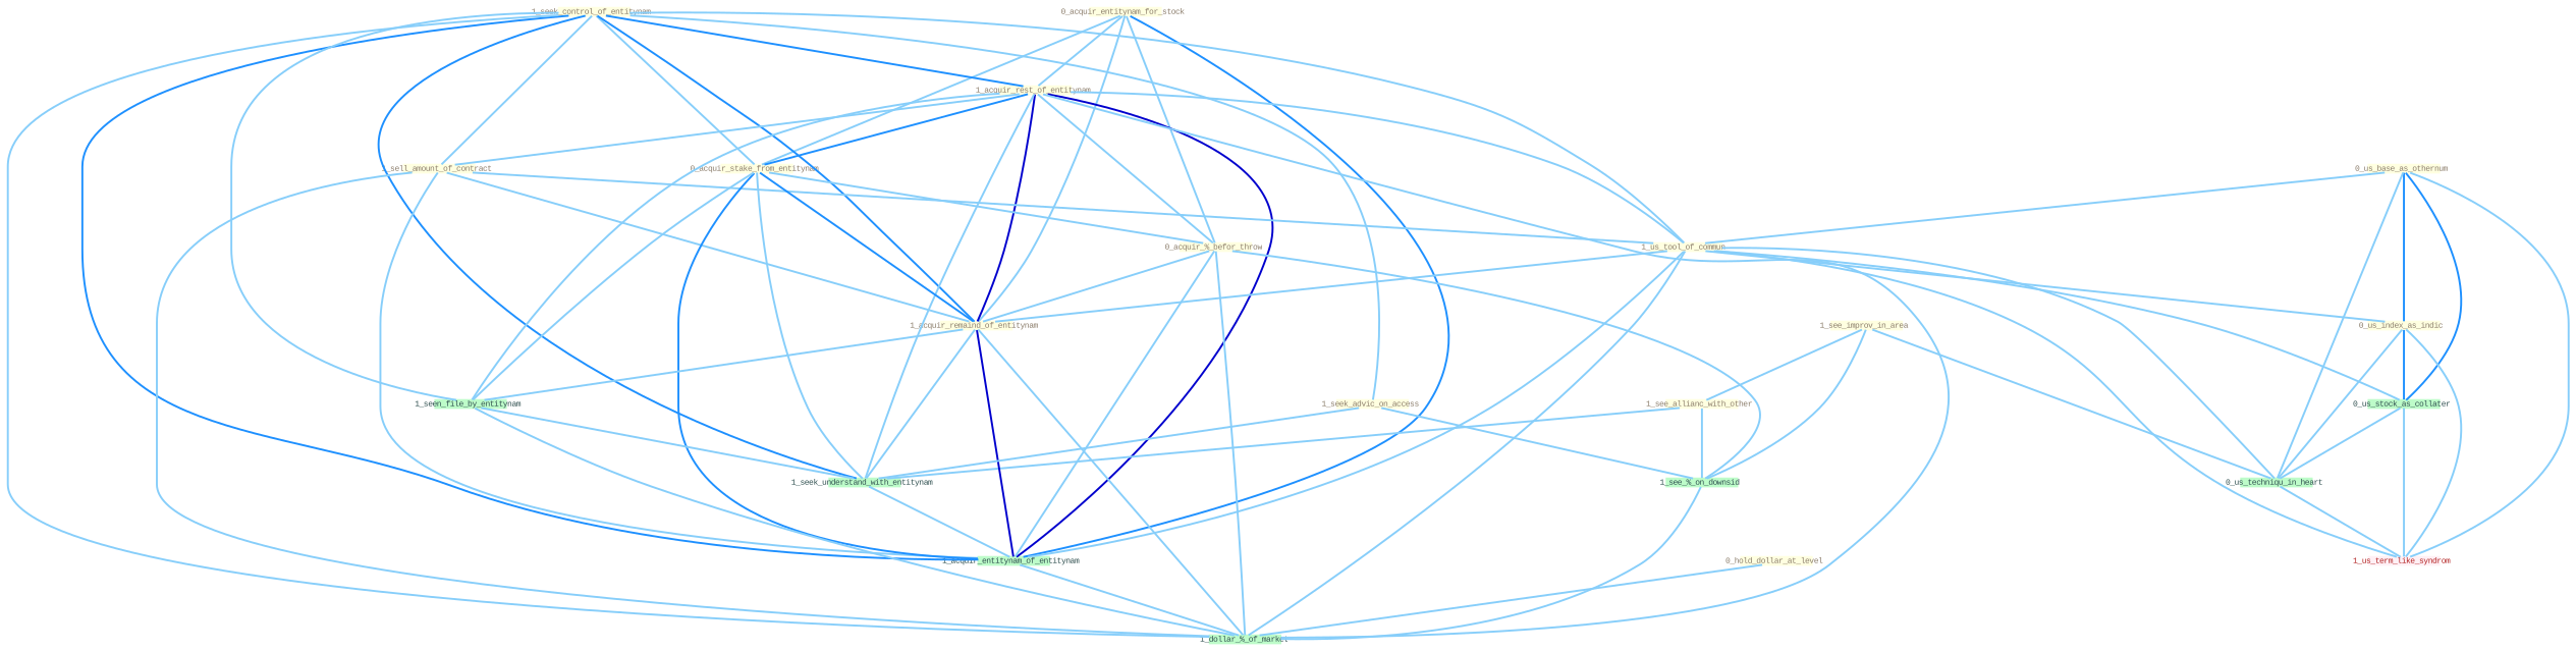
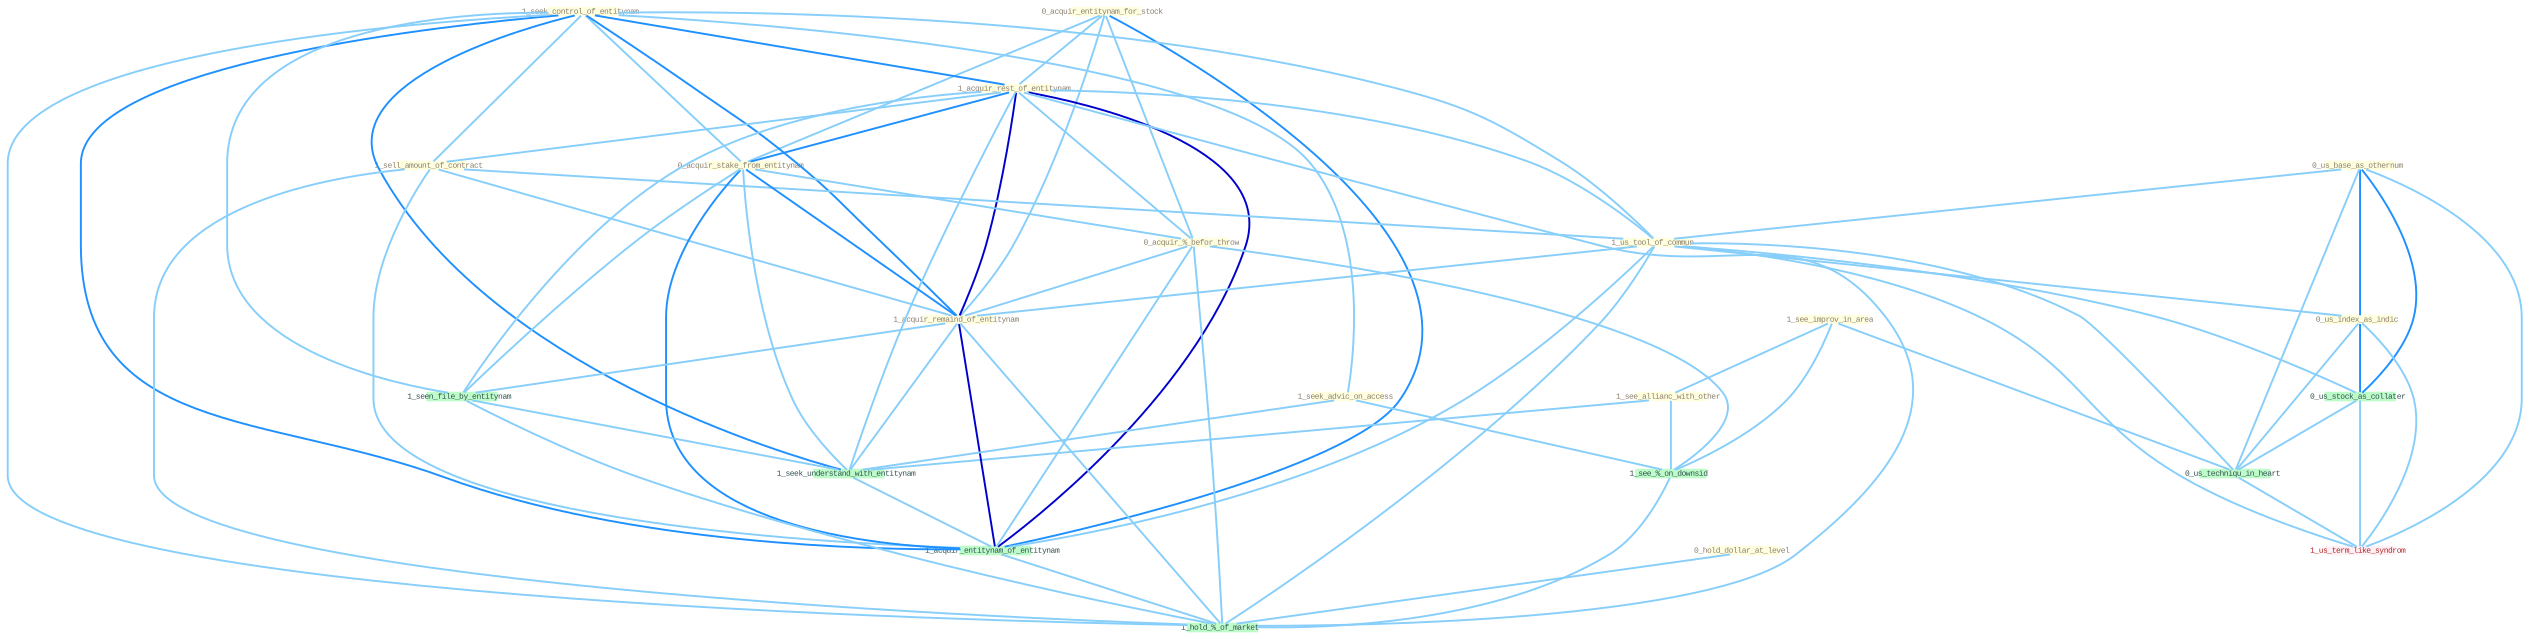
  graph {
    fontname="Liberation Mono"
    node [color="#ffffe0" fixedsize=true fontcolor="#8b7d6b" fontname="Liberation Mono" fontsize=4 shape=polygon style=filled]
    edge [color="#87cefa" fontname="Liberation Mono" w=1]
    "1_see_improv_in_area " [height=.06 width=.5]
    "0_us_base_as_othernum " [height=.06 width=.5]
    "0_acquir_entitynam_for_stock " [height=.06 width=.5]
    "1_seek_control_of_entitynam " [height=.06 width=.5]
    "1_acquir_rest_of_entitynam " [height=.06 width=.5]
    "1_sell_amount_of_contract " [height=.06 width=.5]
    "0_acquir_stake_from_entitynam " [height=.06 width=.5]
    "1_see_allianc_with_other " [height=.06 width=.5]
    "0_acquir_%_befor_throw " [height=.06 width=.5]
    "1_us_tool_of_commun " [height=.06 width=.5]
    "1_acquir_remaind_of_entitynam " [height=.06 width=.5]
    "0_us_index_as_indic " [height=.06 width=.5]
    "1_seek_advic_on_access " [height=.06 width=.5]
    "0_hold_dollar_at_level " [height=.06 width=.5]
    "1_us_term_like_syndrom " [color="#fff0f5" fontcolor="#b22222" height=.06 width=.5]
    "0_us_techniqu_in_heart " [color="#BDFCC9" fontcolor="#2f4f4f" height=.06 width=.5]
    "1_see_%_on_downsid " [color="#BDFCC9" fontcolor="#2f4f4f" height=.06 width=.5]
    "0_us_stock_as_collater " [color="#BDFCC9" fontcolor="#2f4f4f" height=.06 width=.5]
    "1_acquir_entitynam_of_entitynam " [color="#BDFCC9" fontcolor="#2f4f4f" height=.06 width=.5]
    "1_seen_file_by_entitynam " [color="#BDFCC9" fontcolor="#2f4f4f" height=.06 width=.5]
    "1_seek_understand_with_entitynam " [color="#BDFCC9" fontcolor="#2f4f4f" height=.06 width=.5]
-   "1_hold_%_of_market " [color="#BDFCC9" fontcolor="#2f4f4f" height=.06 width=.5 label="1_dollar_%_of_market"]
+   "1_hold_%_of_market " [color="#BDFCC9" fontcolor="#2f4f4f" height=.06 width=.5]
    subgraph sub_1 {
      "1_see_improv_in_area "
      "0_us_base_as_othernum "
      "0_acquir_entitynam_for_stock "
      "1_seek_control_of_entitynam "
      "1_acquir_rest_of_entitynam "
      "1_sell_amount_of_contract "
      "0_acquir_stake_from_entitynam "
      "1_see_allianc_with_other "
      "0_acquir_%_befor_throw "
      "1_us_tool_of_commun "
      "1_acquir_remaind_of_entitynam "
      "0_us_index_as_indic "
      "1_seek_advic_on_access "
      "0_hold_dollar_at_level "
    }
    subgraph sub_2 {
      "1_us_term_like_syndrom "
    }
    "1_see_improv_in_area " -- "1_see_allianc_with_other "
    "1_see_improv_in_area " -- "0_us_techniqu_in_heart "
    "1_see_improv_in_area " -- "1_see_%_on_downsid "
    "0_us_base_as_othernum " -- "1_us_tool_of_commun "
    "0_us_base_as_othernum " -- "0_us_index_as_indic " [color="#1e90ff" w=2]
    "0_us_base_as_othernum " -- "1_us_term_like_syndrom "
    "0_us_base_as_othernum " -- "0_us_techniqu_in_heart "
    "0_us_base_as_othernum " -- "0_us_stock_as_collater " [color="#1e90ff" w=2]
    "0_acquir_entitynam_for_stock " -- "1_acquir_rest_of_entitynam "
    "0_acquir_entitynam_for_stock " -- "0_acquir_stake_from_entitynam "
    "0_acquir_entitynam_for_stock " -- "0_acquir_%_befor_throw "
    "0_acquir_entitynam_for_stock " -- "1_acquir_remaind_of_entitynam "
    "0_acquir_entitynam_for_stock " -- "1_acquir_entitynam_of_entitynam " [color="#1e90ff" w=2]
    "1_seek_control_of_entitynam " -- "1_acquir_rest_of_entitynam " [color="#1e90ff" w=2]
    "1_seek_control_of_entitynam " -- "1_sell_amount_of_contract "
    "1_seek_control_of_entitynam " -- "0_acquir_stake_from_entitynam "
    "1_seek_control_of_entitynam " -- "1_us_tool_of_commun "
    "1_seek_control_of_entitynam " -- "1_acquir_remaind_of_entitynam " [color="#1e90ff" w=2]
    "1_seek_control_of_entitynam " -- "1_seek_advic_on_access "
    "1_seek_control_of_entitynam " -- "1_acquir_entitynam_of_entitynam " [color="#1e90ff" w=2]
    "1_seek_control_of_entitynam " -- "1_seen_file_by_entitynam "
    "1_seek_control_of_entitynam " -- "1_seek_understand_with_entitynam " [color="#1e90ff" w=2]
    "1_seek_control_of_entitynam " -- "1_hold_%_of_market "
    "1_acquir_rest_of_entitynam " -- "1_sell_amount_of_contract "
    "1_acquir_rest_of_entitynam " -- "0_acquir_stake_from_entitynam " [color="#1e90ff" w=2]
    "1_acquir_rest_of_entitynam " -- "0_acquir_%_befor_throw "
    "1_acquir_rest_of_entitynam " -- "1_us_tool_of_commun "
    "1_acquir_rest_of_entitynam " -- "1_acquir_remaind_of_entitynam " [color="#0000cd" w=3]
    "1_acquir_rest_of_entitynam " -- "1_acquir_entitynam_of_entitynam " [color="#0000cd" w=3]
    "1_acquir_rest_of_entitynam " -- "1_seen_file_by_entitynam "
    "1_acquir_rest_of_entitynam " -- "1_seek_understand_with_entitynam "
    "1_acquir_rest_of_entitynam " -- "1_hold_%_of_market "
    "1_sell_amount_of_contract " -- "1_us_tool_of_commun "
    "1_sell_amount_of_contract " -- "1_acquir_remaind_of_entitynam "
    "1_sell_amount_of_contract " -- "1_acquir_entitynam_of_entitynam "
    "1_sell_amount_of_contract " -- "1_hold_%_of_market "
    "0_acquir_stake_from_entitynam " -- "0_acquir_%_befor_throw "
    "0_acquir_stake_from_entitynam " -- "1_acquir_remaind_of_entitynam " [color="#1e90ff" w=2]
    "0_acquir_stake_from_entitynam " -- "1_acquir_entitynam_of_entitynam " [color="#1e90ff" w=2]
    "0_acquir_stake_from_entitynam " -- "1_seen_file_by_entitynam "
    "0_acquir_stake_from_entitynam " -- "1_seek_understand_with_entitynam "
    "1_see_allianc_with_other " -- "1_see_%_on_downsid "
    "1_see_allianc_with_other " -- "1_seek_understand_with_entitynam "
    "0_acquir_%_befor_throw " -- "1_acquir_remaind_of_entitynam "
    "0_acquir_%_befor_throw " -- "1_see_%_on_downsid "
    "0_acquir_%_befor_throw " -- "1_acquir_entitynam_of_entitynam "
    "0_acquir_%_befor_throw " -- "1_hold_%_of_market "
    "1_us_tool_of_commun " -- "1_acquir_remaind_of_entitynam "
    "1_us_tool_of_commun " -- "0_us_index_as_indic "
    "1_us_tool_of_commun " -- "1_us_term_like_syndrom "
    "1_us_tool_of_commun " -- "0_us_techniqu_in_heart "
    "1_us_tool_of_commun " -- "0_us_stock_as_collater "
    "1_us_tool_of_commun " -- "1_acquir_entitynam_of_entitynam "
    "1_us_tool_of_commun " -- "1_hold_%_of_market "
    "1_acquir_remaind_of_entitynam " -- "1_acquir_entitynam_of_entitynam " [color="#0000cd" w=3]
    "1_acquir_remaind_of_entitynam " -- "1_seen_file_by_entitynam "
    "1_acquir_remaind_of_entitynam " -- "1_seek_understand_with_entitynam "
    "1_acquir_remaind_of_entitynam " -- "1_hold_%_of_market "
    "0_us_index_as_indic " -- "1_us_term_like_syndrom "
    "0_us_index_as_indic " -- "0_us_techniqu_in_heart "
    "0_us_index_as_indic " -- "0_us_stock_as_collater " [color="#1e90ff" w=2]
    "1_seek_advic_on_access " -- "1_see_%_on_downsid "
    "1_seek_advic_on_access " -- "1_seek_understand_with_entitynam "
    "0_hold_dollar_at_level " -- "1_hold_%_of_market "
    "0_us_techniqu_in_heart " -- "1_us_term_like_syndrom "
    "1_see_%_on_downsid " -- "1_hold_%_of_market "
    "0_us_stock_as_collater " -- "1_us_term_like_syndrom "
    "0_us_stock_as_collater " -- "0_us_techniqu_in_heart "
    "1_acquir_entitynam_of_entitynam " -- "1_hold_%_of_market "
    "1_seen_file_by_entitynam " -- "1_seek_understand_with_entitynam "
    "1_seen_file_by_entitynam " -- "1_hold_%_of_market "
    "1_seek_understand_with_entitynam " -- "1_acquir_entitynam_of_entitynam "
  }
